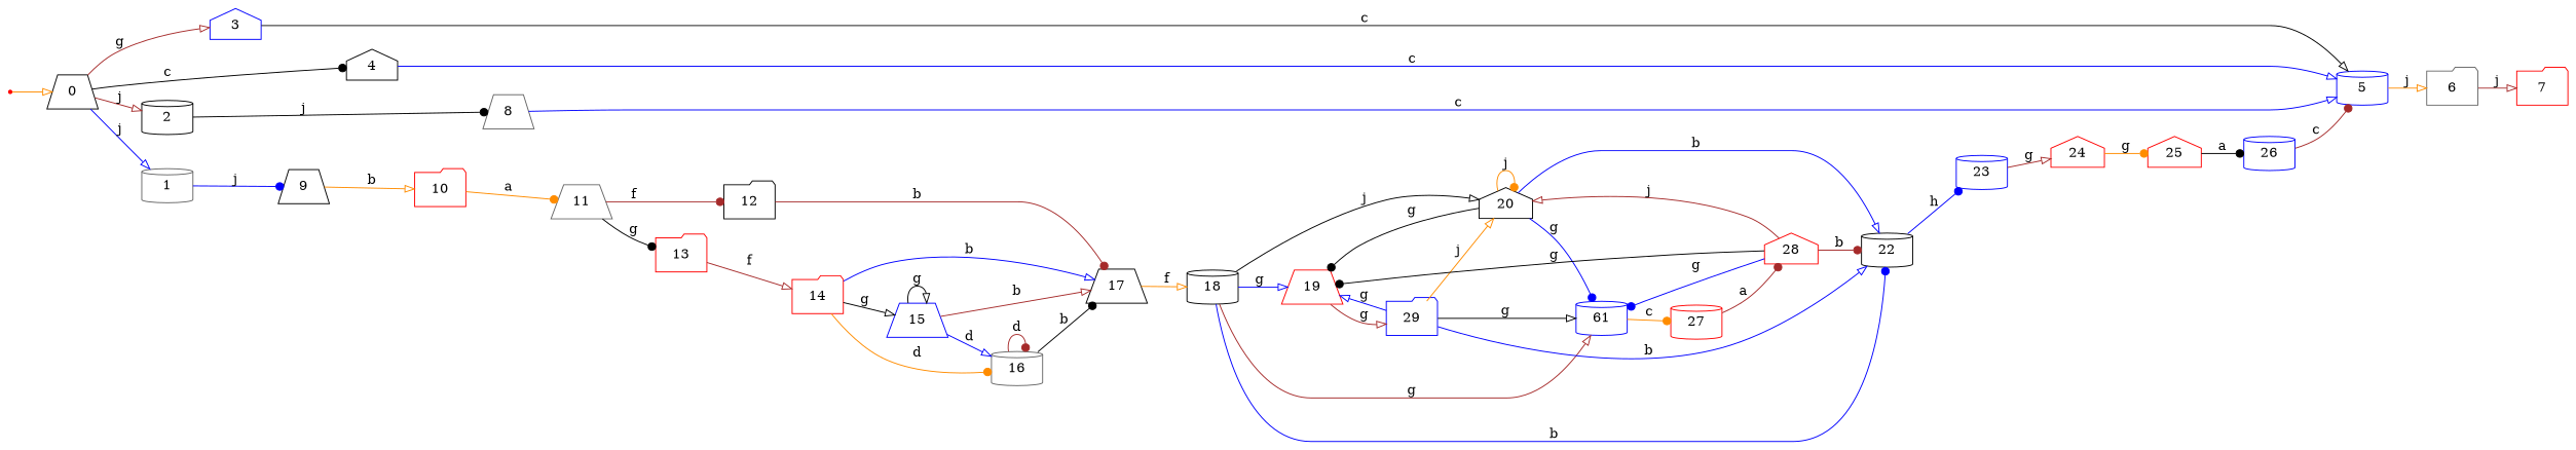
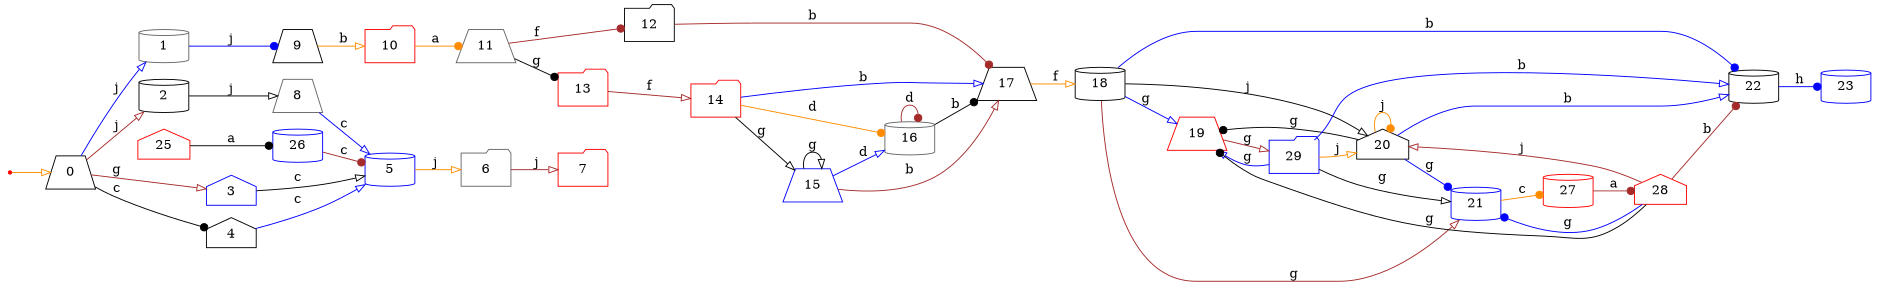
  digraph {
    rankdir=LR
    node [color=red shape=cylinder]
    edge [arrowhead=onormal color=brown]
    dummy0 [shape=point]
    0 [color=black shape=trapezium]
    1 [color=gray40]
    2 [color=black]
    3 [color=blue shape=house]
    4 [color=black shape=house]
    9 [color=black shape=trapezium]
    8 [color=gray40 shape=trapezium]
    5 [color=blue]
    10 [shape=folder]
    6 [color=gray40 shape=folder]
    7 [shape=folder]
    11 [color=gray40 shape=trapezium]
    12 [color=black shape=folder]
    13 [shape=folder]
    17 [color=black shape=trapezium]
    14 [shape=folder]
    18 [color=black]
    15 [color=blue shape=trapezium]
    16 [color=gray40]
    19 [shape=trapezium]
    20 [color=black shape=house]
-   21 [color=blue label=61]
+   21 [color=blue]
    22 [color=black]
    29 [color=blue shape=folder]
    27
    23 [color=blue]
    28 [shape=house]
-   24 [shape=house]
    25 [shape=house]
    26 [color=blue]
    dummy0 -> 0 [color=darkorange]
    0 -> 1 [color=blue label=j]
    0 -> 2 [label=j]
    0 -> 3 [label=g]
    0 -> 4 [arrowhead=dot color=black label=c]
    1 -> 9 [arrowhead=dot color=blue label=j]
-   2 -> 8 [arrowhead=dot color=black label=j]
+   2 -> 8 [color=black label=j]
    3 -> 5 [color=black label=c]
    4 -> 5 [color=blue label=c]
    9 -> 10 [color=darkorange label=b]
    8 -> 5 [color=blue label=c]
    5 -> 6 [color=darkorange label=j]
    10 -> 11 [arrowhead=dot color=darkorange label=a]
    6 -> 7 [label=j]
    11 -> 12 [arrowhead=dot label=f]
    11 -> 13 [arrowhead=dot color=black label=g]
    12 -> 17 [arrowhead=dot label=b]
    13 -> 14 [label=f]
    17 -> 18 [color=darkorange label=f]
    14 -> 17 [color=blue label=b]
    14 -> 15 [color=black label=g]
    14 -> 16 [arrowhead=dot color=darkorange label=d]
    18 -> 19 [color=blue label=g]
    18 -> 20 [color=black label=j]
    18 -> 21 [label=g]
    18 -> 22 [arrowhead=dot color=blue label=b]
    15 -> 17 [label=b]
    15 -> 15 [color=black label=g]
    15 -> 16 [color=blue label=d]
    16 -> 17 [arrowhead=dot color=black label=b]
    16 -> 16 [arrowhead=dot label=d]
    19 -> 29 [label=g]
    20 -> 19 [arrowhead=dot color=black label=g]
    20 -> 20 [arrowhead=dot color=darkorange label=j]
    20 -> 21 [arrowhead=dot color=blue label=g]
    20 -> 22 [color=blue label=b]
    21 -> 27 [arrowhead=dot color=darkorange label=c]
    22 -> 23 [arrowhead=dot color=blue label=h]
    29 -> 19 [color=blue label=g]
    29 -> 20 [color=darkorange label=j]
    29 -> 21 [color=black label=g]
    29 -> 22 [color=blue label=b]
    27 -> 28 [arrowhead=dot label=a]
-   23 -> 24 [label=g]
    28 -> 19 [arrowhead=dot color=black label=g]
    28 -> 20 [label=j]
    28 -> 21 [arrowhead=dot color=blue label=g]
    28 -> 22 [arrowhead=dot label=b]
-   24 -> 25 [arrowhead=dot color=darkorange label=g]
    25 -> 26 [arrowhead=dot color=black label=a]
    26 -> 5 [arrowhead=dot label=c]
  }
